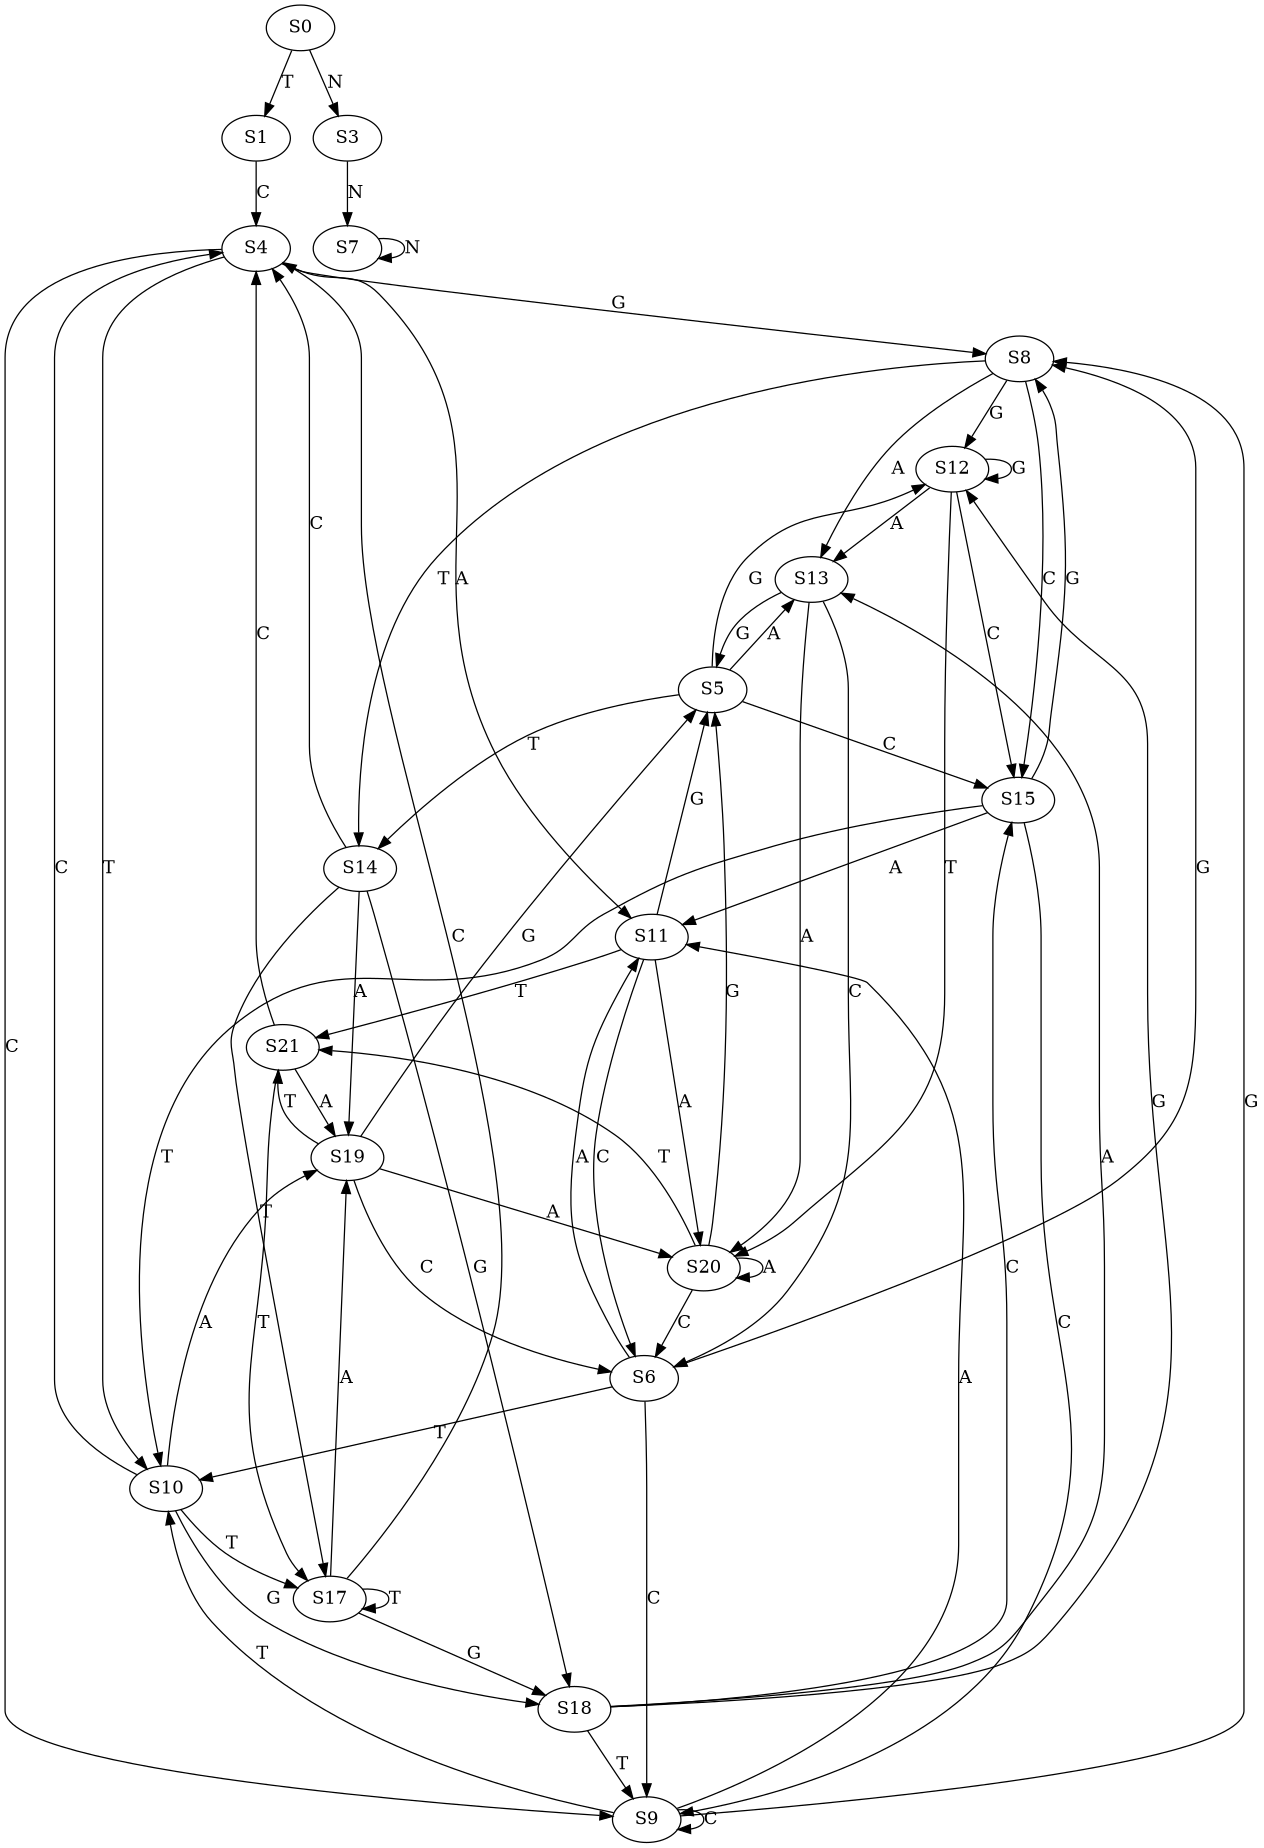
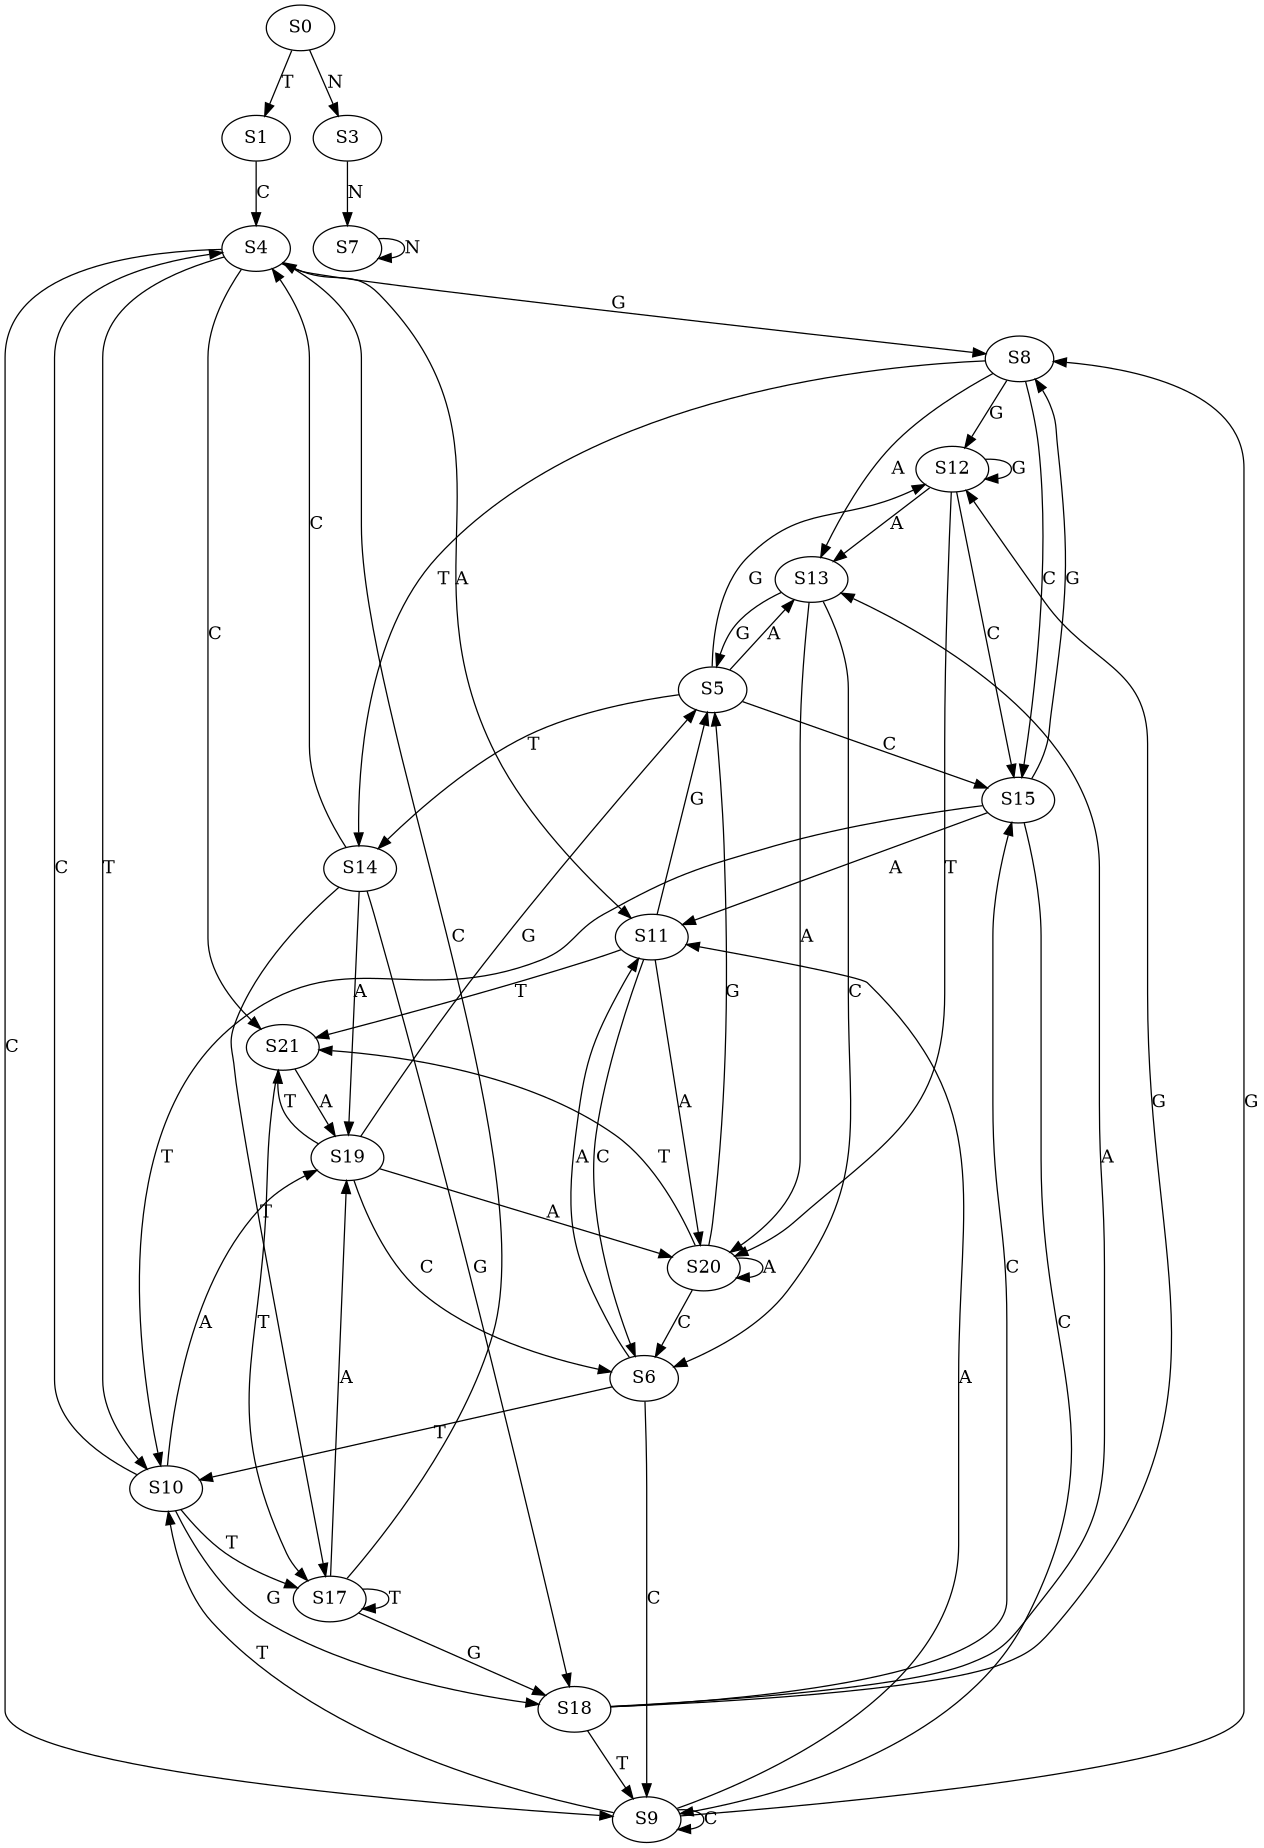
  strict digraph {
    S0
    S1
    S3
    S4
    S7
    S8
    S9
    S10
    S11
    S5
    S12
    S13
    S14
    S15
    S6
    S17
    S18
    S19
    S20
    S21
    S0 -> S1 [label=T]
    S0 -> S3 [label=N]
    S1 -> S4 [label=C]
    S3 -> S7 [label=N]
    S4 -> S8 [label=G]
    S4 -> S9 [label=C]
    S4 -> S10 [label=T]
    S4 -> S11 [label=A]
    S7 -> S7 [label=N]
    S8 -> S12 [label=G]
    S8 -> S13 [label=A]
    S8 -> S14 [label=T]
    S8 -> S15 [label=C]
    S9 -> S8 [label=G]
    S9 -> S9 [label=C]
    S9 -> S10 [label=T]
    S9 -> S11 [label=A]
    S10 -> S4 [label=C]
    S10 -> S17 [label=T]
    S10 -> S18 [label=G]
    S10 -> S19 [label=A]
    S11 -> S5 [label=G]
    S11 -> S6 [label=C]
    S11 -> S20 [label=A]
    S11 -> S21 [label=T]
    S5 -> S12 [label=G]
    S5 -> S13 [label=A]
    S5 -> S14 [label=T]
    S5 -> S15 [label=C]
    S12 -> S12 [label=G]
    S12 -> S13 [label=A]
    S12 -> S15 [label=C]
    S12 -> S20 [label=T]
    S13 -> S5 [label=G]
    S13 -> S6 [label=C]
    S13 -> S20 [label=A]
    S14 -> S4 [label=C]
    S14 -> S17 [label=T]
    S14 -> S18 [label=G]
    S14 -> S19 [label=A]
    S15 -> S8 [label=G]
    S15 -> S9 [label=C]
    S15 -> S10 [label=T]
    S15 -> S11 [label=A]
-   S6 -> S8 [label=G]
    S6 -> S9 [label=C]
    S6 -> S10 [label=T]
    S6 -> S11 [label=A]
    S17 -> S4 [label=C]
    S17 -> S17 [label=T]
    S17 -> S18 [label=G]
    S17 -> S19 [label=A]
    S18 -> S9 [label=T]
    S18 -> S12 [label=G]
    S18 -> S13 [label=A]
    S18 -> S15 [label=C]
    S19 -> S5 [label=G]
    S19 -> S6 [label=C]
    S19 -> S20 [label=A]
    S19 -> S21 [label=T]
    S20 -> S5 [label=G]
    S20 -> S6 [label=C]
    S20 -> S20 [label=A]
    S20 -> S21 [label=T]
-   S21 -> S4 [label=C]
+   S4 -> S21 [label=C]
    S21 -> S17 [label=T]
    S21 -> S19 [label=A]
  }
